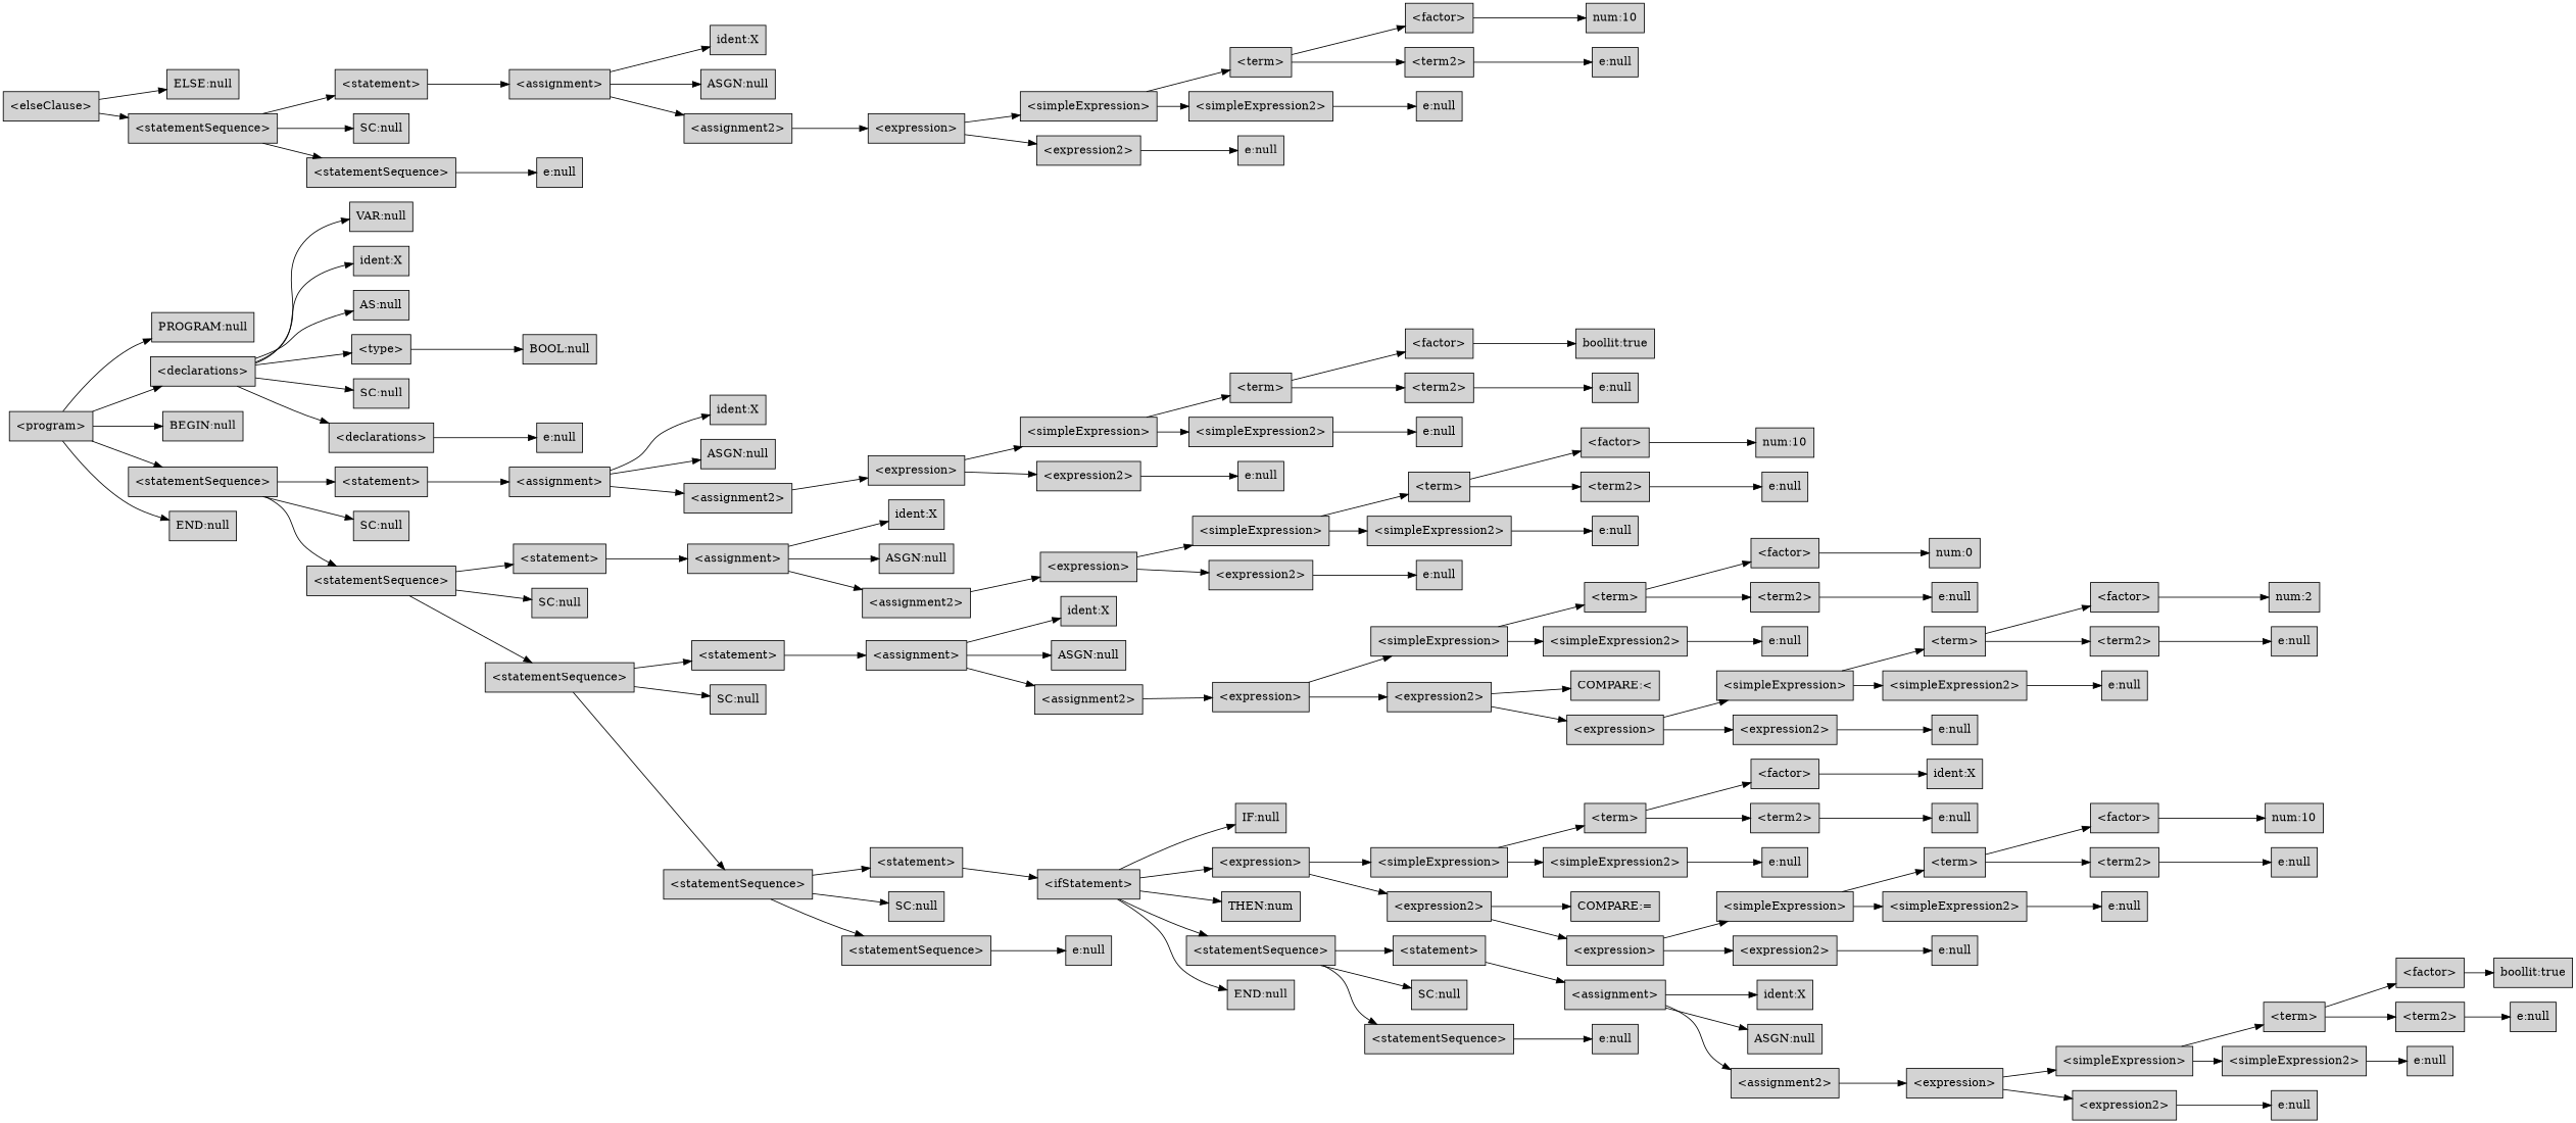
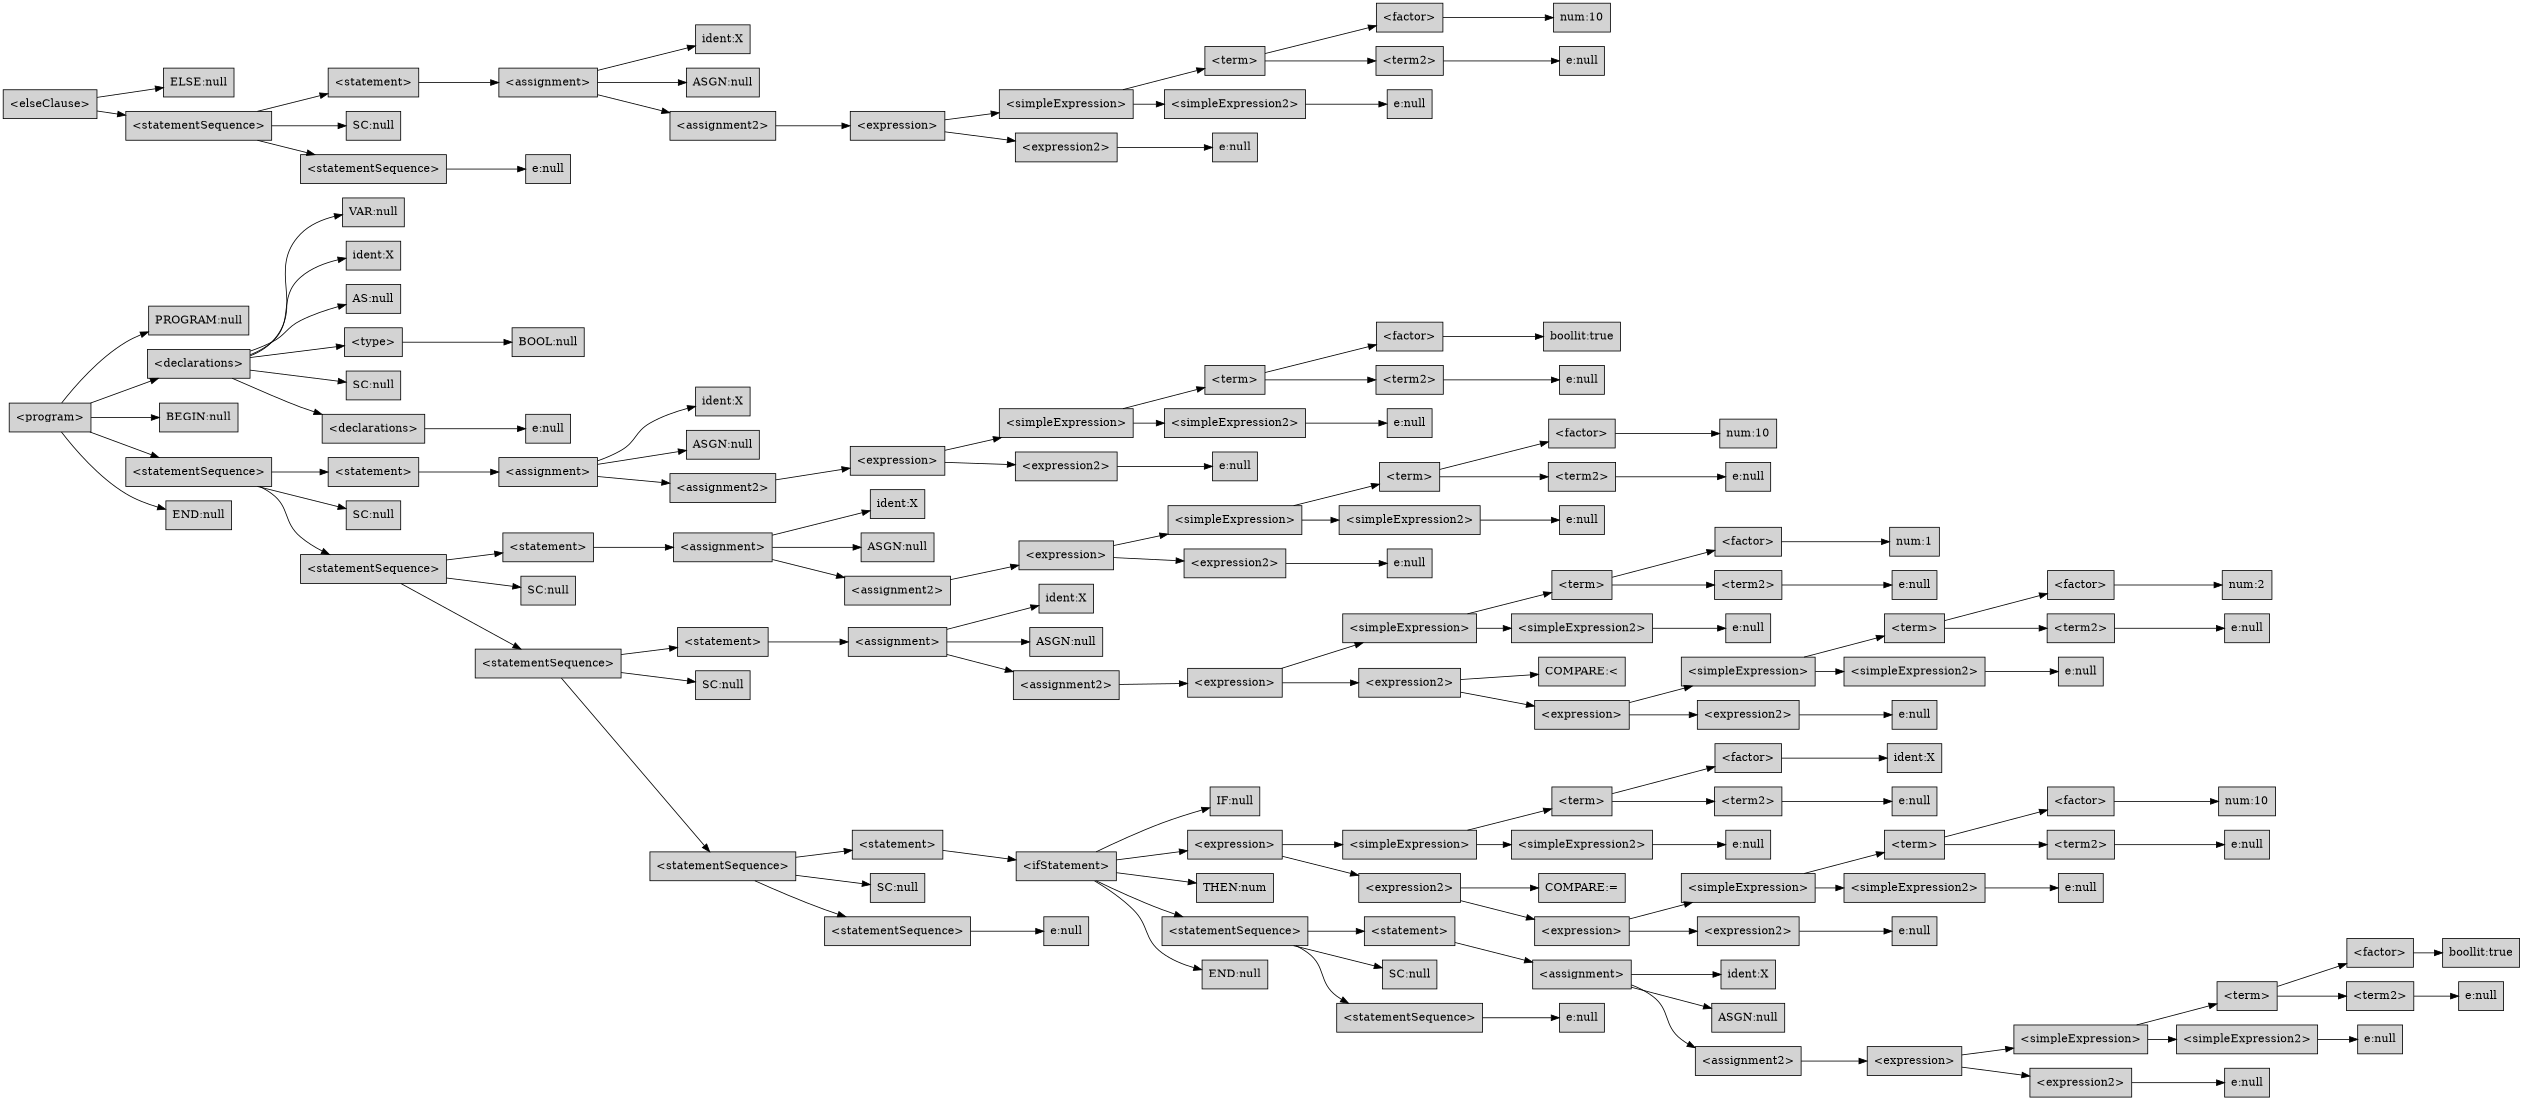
  digraph {
    ordering=out
    rankdir=LR
    node [fillcolor="/x11/lightgrey" shape=box style=filled]
    n1 [label="<program>"]
    n2 [label="PROGRAM:null"]
    n3 [label="<declarations>"]
    n4 [label="BEGIN:null"]
    n5 [label="<statementSequence>"]
    n6 [label="END:null"]
    n7 [label="VAR:null"]
    n8 [label="ident:X"]
    n9 [label="AS:null"]
    n10 [label="<type>"]
    n11 [label="SC:null"]
    n12 [label="<declarations>"]
    n13 [label="<statement>"]
    n14 [label="SC:null"]
    n15 [label="<statementSequence>"]
    n16 [label="BOOL:null"]
    n17 [label="e:null"]
    n18 [label="<assignment>"]
    n19 [label="<statement>"]
    n20 [label="SC:null"]
    n21 [label="<statementSequence>"]
    n22 [label="ident:X"]
    n23 [label="ASGN:null"]
    n24 [label="<assignment2>"]
    n25 [label="<expression>"]
    n26 [label="<simpleExpression>"]
    n27 [label="<expression2>"]
    n28 [label="<term>"]
    n29 [label="<simpleExpression2>"]
    n30 [label="e:null"]
    n31 [label="<factor>"]
    n32 [label="<term2>"]
    n33 [label="e:null"]
    n34 [label="boollit:true"]
    n35 [label="e:null"]
    n36 [label="<assignment>"]
    n37 [label="<statement>"]
    n38 [label="SC:null"]
    n39 [label="<statementSequence>"]
    n40 [label="ident:X"]
    n41 [label="ASGN:null"]
    n42 [label="<assignment2>"]
    n43 [label="<expression>"]
    n44 [label="<simpleExpression>"]
    n45 [label="<expression2>"]
    n46 [label="<term>"]
    n47 [label="<simpleExpression2>"]
    n48 [label="e:null"]
    n49 [label="<factor>"]
    n50 [label="<term2>"]
    n51 [label="e:null"]
    n52 [label="num:10"]
    n53 [label="e:null"]
    n54 [label="<assignment>"]
    n55 [label="<statement>"]
    n56 [label="SC:null"]
    n57 [label="<statementSequence>"]
    n58 [label="ident:X"]
    n59 [label="ASGN:null"]
    n60 [label="<assignment2>"]
    n61 [label="<expression>"]
    n62 [label="<simpleExpression>"]
    n63 [label="<expression2>"]
    n64 [label="<term>"]
    n65 [label="<simpleExpression2>"]
    n66 [label="COMPARE:<"]
    n67 [label="<expression>"]
    n68 [label="<factor>"]
    n69 [label="<term2>"]
    n70 [label="e:null"]
-   n71 [label="num:0"]
+   n71 [label="num:1"]
    n72 [label="e:null"]
    n73 [label="<simpleExpression>"]
    n74 [label="<expression2>"]
    n75 [label="<term>"]
    n76 [label="<simpleExpression2>"]
    n77 [label="e:null"]
    n78 [label="<factor>"]
    n79 [label="<term2>"]
    n80 [label="e:null"]
    n81 [label="num:2"]
    n82 [label="e:null"]
    n83 [label="<ifStatement>"]
    n84 [label="e:null"]
    n85 [label="IF:null"]
    n86 [label="<expression>"]
    n87 [label="THEN:num"]
    n88 [label="<statementSequence>"]
    n89 [label="END:null"]
    n90 [label="<simpleExpression>"]
    n91 [label="<expression2>"]
    n92 [label="<statement>"]
    n93 [label="SC:null"]
    n94 [label="<statementSequence>"]
    n95 [label="<elseClause>"]
    n96 [label="ELSE:null"]
    n97 [label="<statementSequence>"]
    n98 [label="<term>"]
    n99 [label="<simpleExpression2>"]
    n100 [label="COMPARE:="]
    n101 [label="<expression>"]
    n102 [label="<factor>"]
    n103 [label="<term2>"]
    n104 [label="e:null"]
    n105 [label="ident:X"]
    n106 [label="e:null"]
    n107 [label="<simpleExpression>"]
    n108 [label="<expression2>"]
    n109 [label="<term>"]
    n110 [label="<simpleExpression2>"]
    n111 [label="e:null"]
    n112 [label="<factor>"]
    n113 [label="<term2>"]
    n114 [label="e:null"]
    n115 [label="num:10"]
    n116 [label="e:null"]
    n117 [label="<assignment>"]
    n118 [label="e:null"]
    n119 [label="ident:X"]
    n120 [label="ASGN:null"]
    n121 [label="<assignment2>"]
    n122 [label="<expression>"]
    n123 [label="<simpleExpression>"]
    n124 [label="<expression2>"]
    n125 [label="<term>"]
    n126 [label="<simpleExpression2>"]
    n127 [label="e:null"]
    n128 [label="<factor>"]
    n129 [label="<term2>"]
    n130 [label="e:null"]
    n131 [label="boollit:true"]
    n132 [label="e:null"]
    n133 [label="<statement>"]
    n134 [label="SC:null"]
    n135 [label="<statementSequence>"]
    n136 [label="<assignment>"]
    n137 [label="e:null"]
    n138 [label="ident:X"]
    n139 [label="ASGN:null"]
    n140 [label="<assignment2>"]
    n141 [label="<expression>"]
    n142 [label="<simpleExpression>"]
    n143 [label="<expression2>"]
    n144 [label="<term>"]
    n145 [label="<simpleExpression2>"]
    n146 [label="e:null"]
    n147 [label="<factor>"]
    n148 [label="<term2>"]
    n149 [label="e:null"]
    n150 [label="num:10"]
    n151 [label="e:null"]
    n1 -> n2
    n1 -> n3
    n1 -> n4
    n1 -> n5
    n1 -> n6
    n3 -> n7
    n3 -> n8
    n3 -> n9
    n3 -> n10
    n3 -> n11
    n3 -> n12
    n5 -> n13
    n5 -> n14
    n5 -> n15
    n10 -> n16
    n12 -> n17
    n13 -> n18
    n15 -> n19
    n15 -> n20
    n15 -> n21
    n18 -> n22
    n18 -> n23
    n18 -> n24
    n19 -> n36
    n21 -> n37
    n21 -> n38
    n21 -> n39
    n24 -> n25
    n25 -> n26
    n25 -> n27
    n26 -> n28
    n26 -> n29
    n27 -> n30
    n28 -> n31
    n28 -> n32
    n29 -> n33
    n31 -> n34
    n32 -> n35
    n36 -> n40
    n36 -> n41
    n36 -> n42
    n37 -> n54
    n39 -> n55
    n39 -> n56
    n39 -> n57
    n42 -> n43
    n43 -> n44
    n43 -> n45
    n44 -> n46
    n44 -> n47
    n45 -> n48
    n46 -> n49
    n46 -> n50
    n47 -> n51
    n49 -> n52
    n50 -> n53
    n54 -> n58
    n54 -> n59
    n54 -> n60
    n55 -> n83
    n57 -> n84
    n60 -> n61
    n61 -> n62
    n61 -> n63
    n62 -> n64
    n62 -> n65
    n63 -> n66
    n63 -> n67
    n64 -> n68
    n64 -> n69
    n65 -> n70
    n67 -> n73
    n67 -> n74
    n68 -> n71
    n69 -> n72
    n73 -> n75
    n73 -> n76
    n74 -> n77
    n75 -> n78
    n75 -> n79
    n76 -> n80
    n78 -> n81
    n79 -> n82
    n83 -> n85
    n83 -> n86
    n83 -> n87
    n83 -> n88
    n83 -> n89
    n86 -> n90
    n86 -> n91
    n88 -> n92
    n88 -> n93
    n88 -> n94
    n90 -> n98
    n90 -> n99
    n91 -> n100
    n91 -> n101
    n92 -> n117
    n94 -> n118
    n95 -> n96
    n95 -> n97
    n97 -> n133
    n97 -> n134
    n97 -> n135
    n98 -> n102
    n98 -> n103
    n99 -> n104
    n101 -> n107
    n101 -> n108
    n102 -> n105
    n103 -> n106
    n107 -> n109
    n107 -> n110
    n108 -> n111
    n109 -> n112
    n109 -> n113
    n110 -> n114
    n112 -> n115
    n113 -> n116
    n117 -> n119
    n117 -> n120
    n117 -> n121
    n121 -> n122
    n122 -> n123
    n122 -> n124
    n123 -> n125
    n123 -> n126
    n124 -> n127
    n125 -> n128
    n125 -> n129
    n126 -> n130
    n128 -> n131
    n129 -> n132
    n133 -> n136
    n135 -> n137
    n136 -> n138
    n136 -> n139
    n136 -> n140
    n140 -> n141
    n141 -> n142
    n141 -> n143
    n142 -> n144
    n142 -> n145
    n143 -> n146
    n144 -> n147
    n144 -> n148
    n145 -> n149
    n147 -> n150
    n148 -> n151
  }
